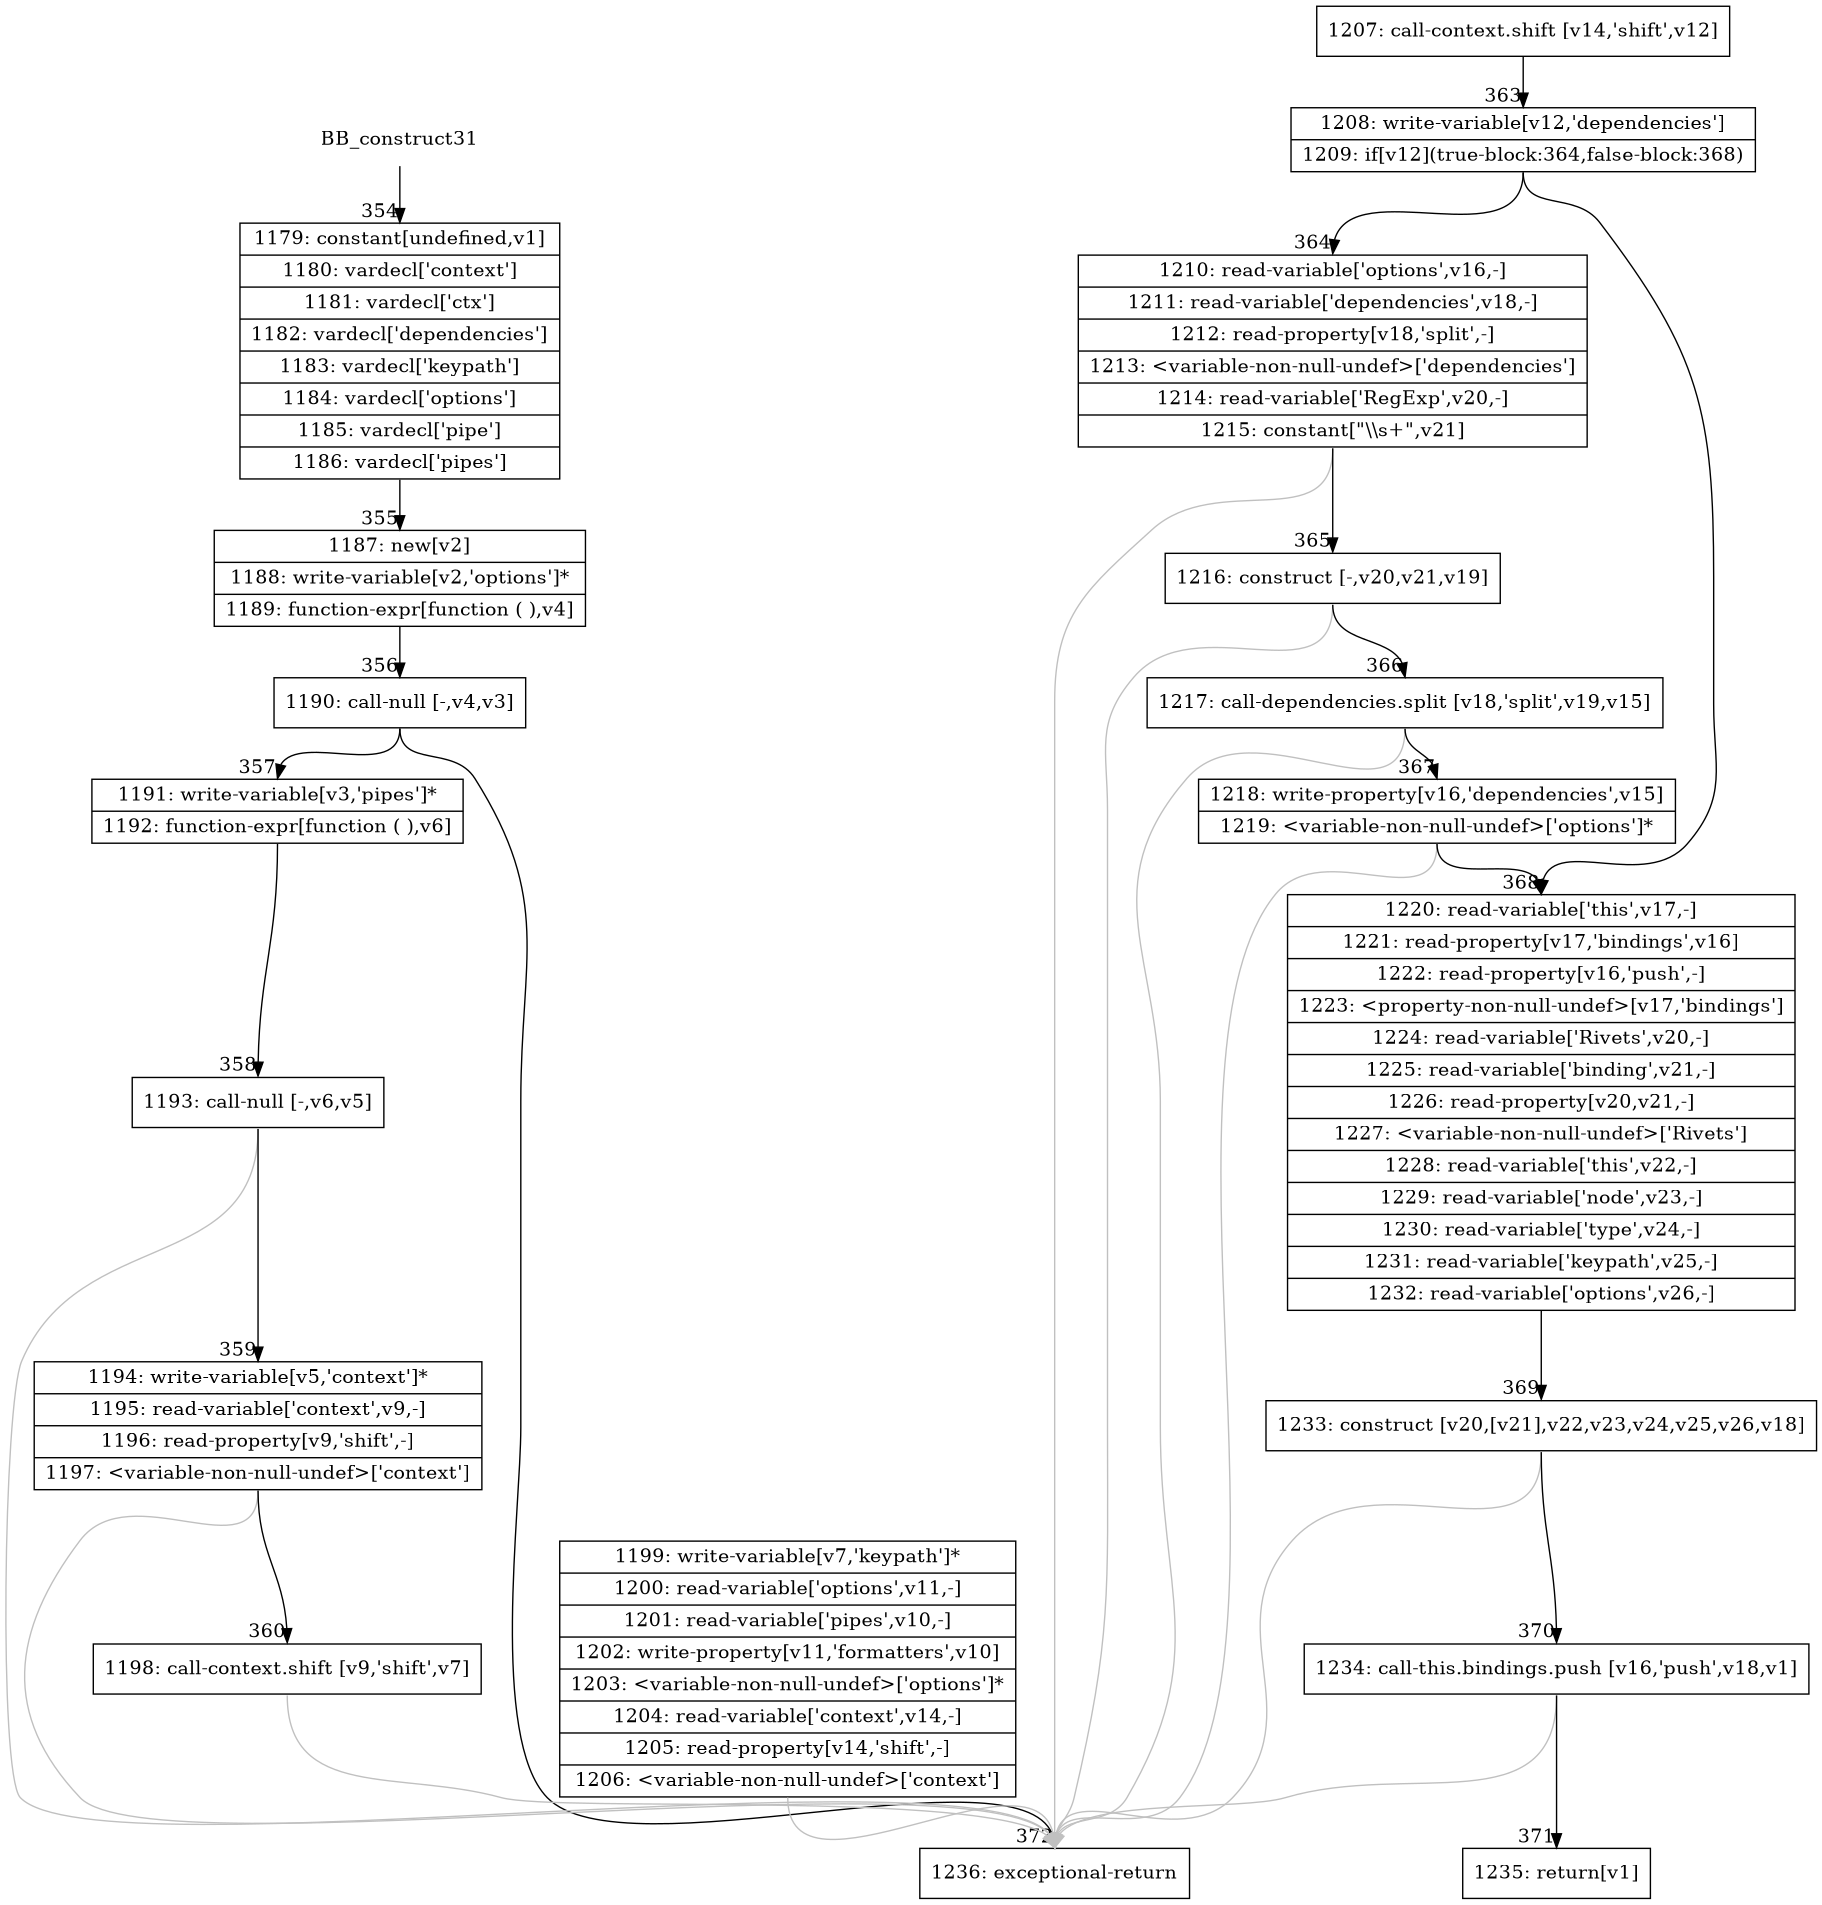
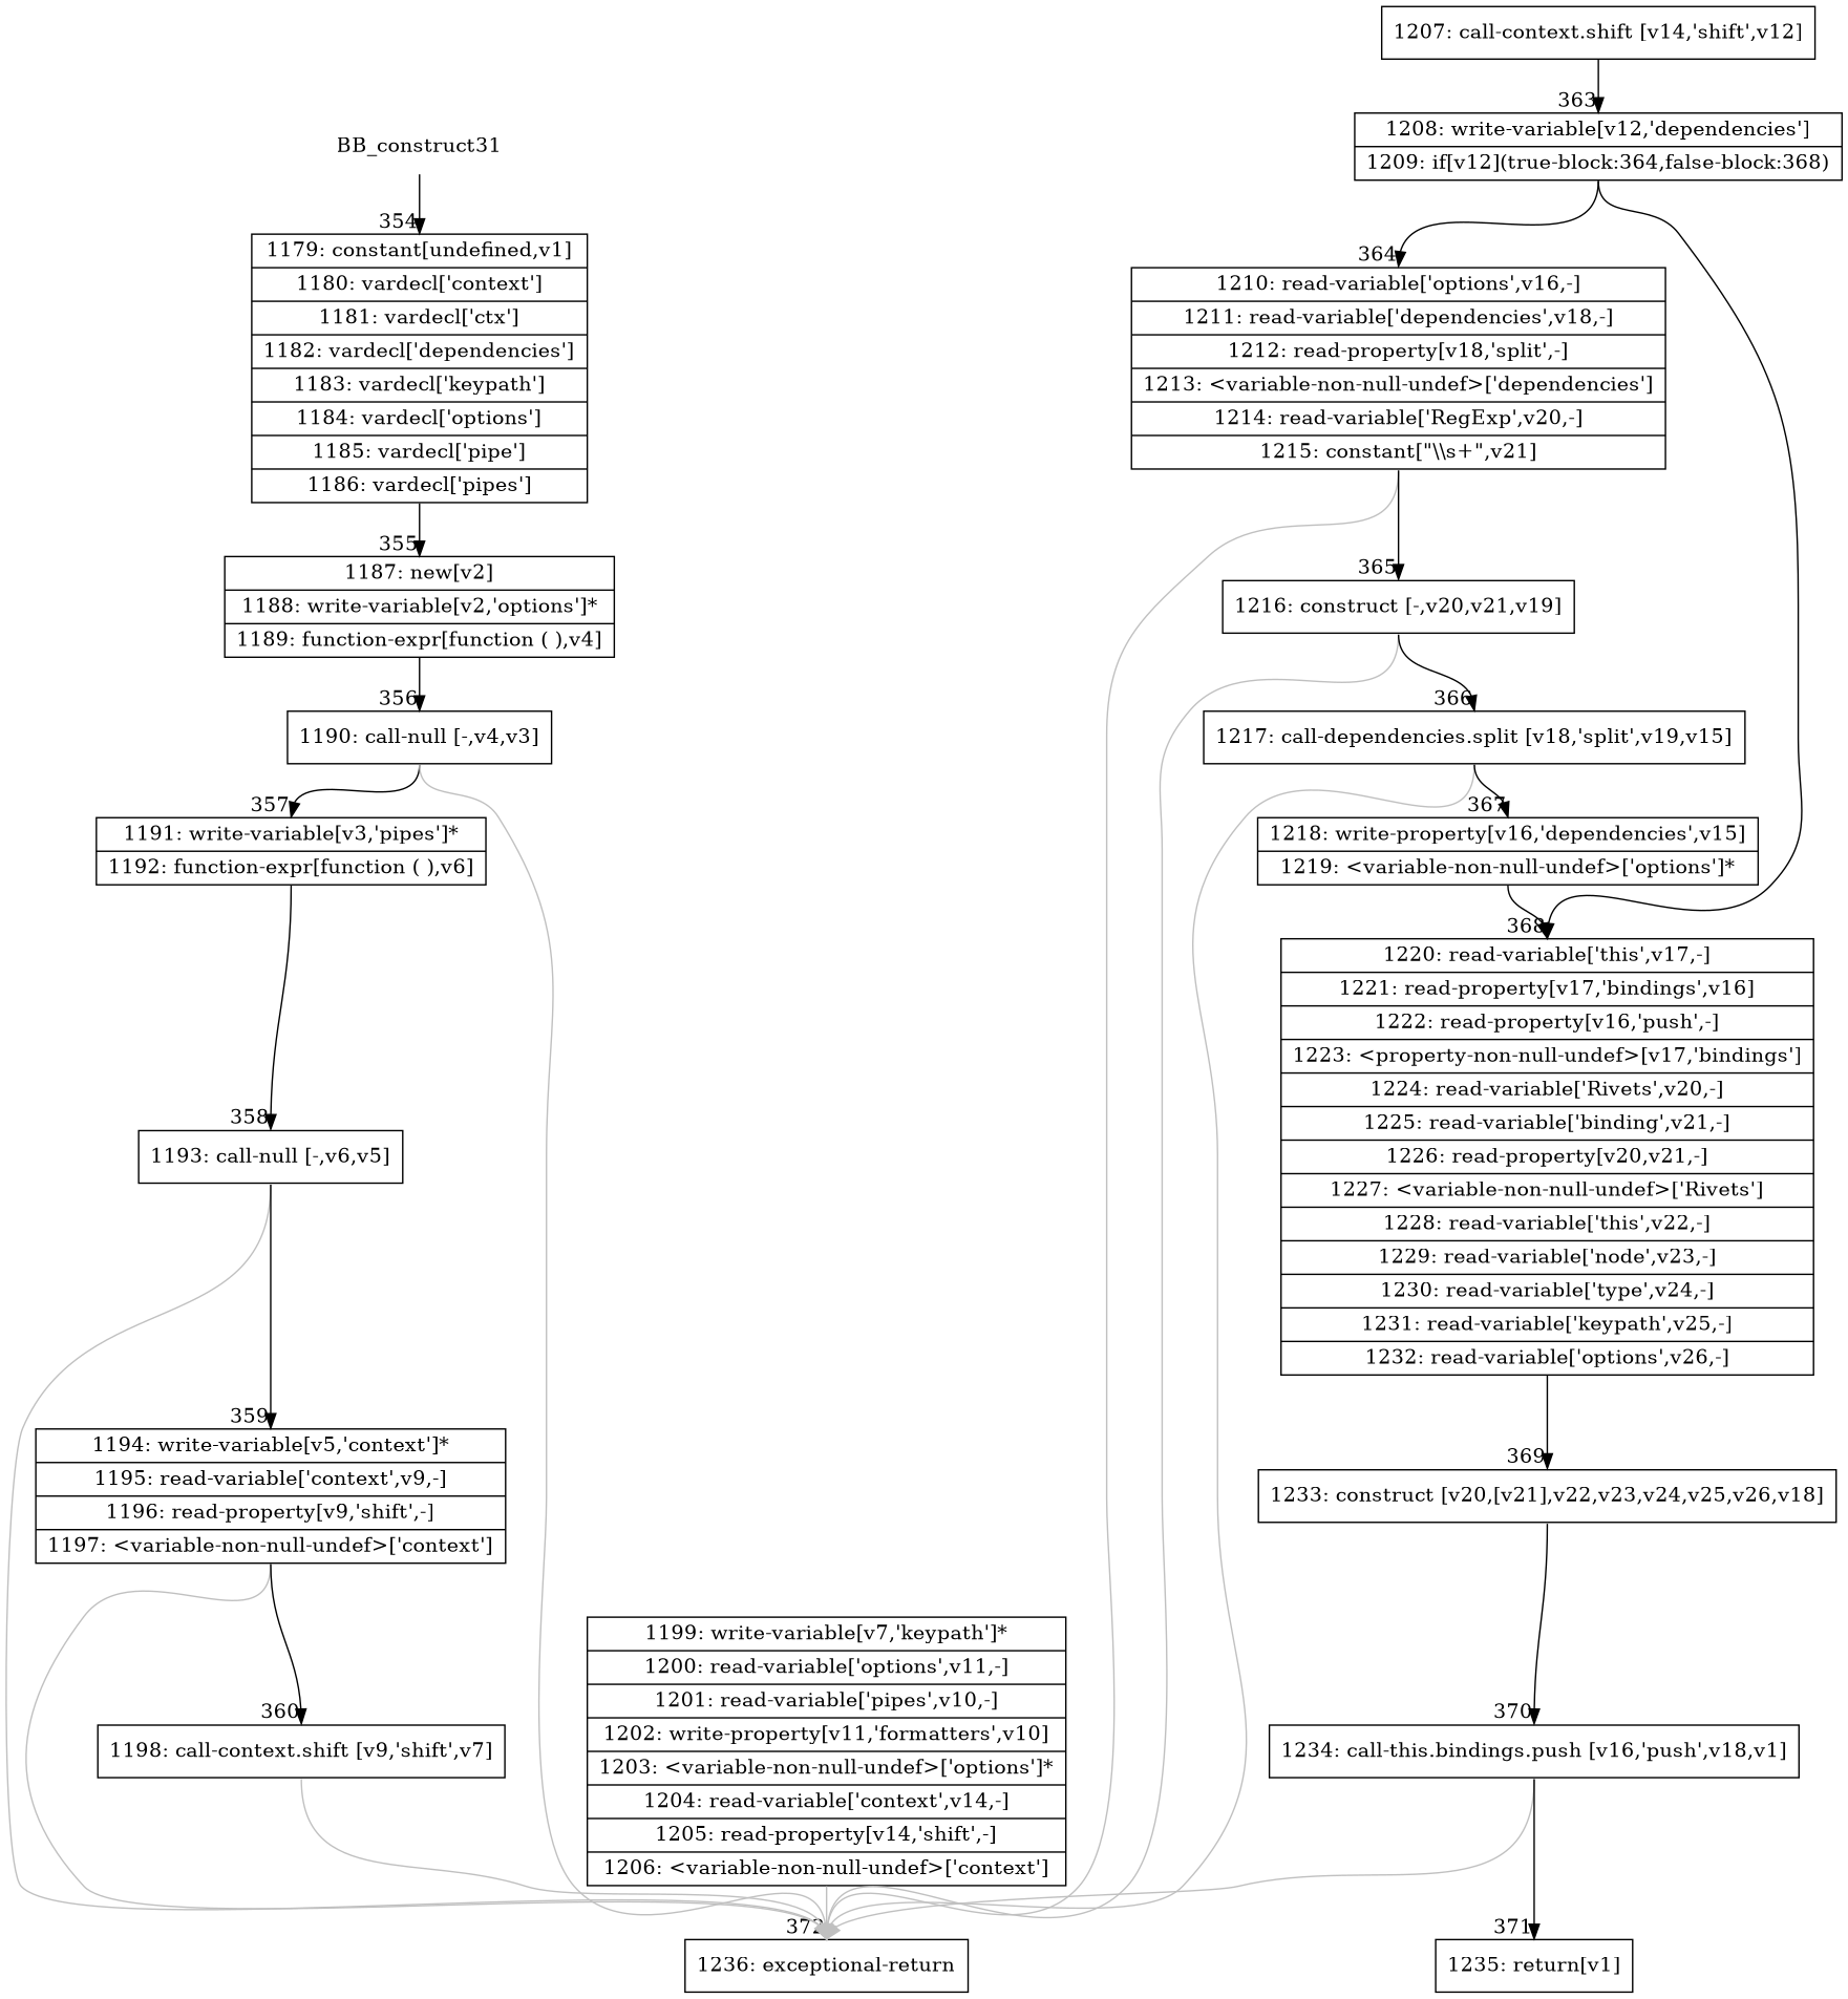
  digraph {
    rankdir=TD
    node [shape=record]
    edge [headport=n tailport=s]
    n1 [label=BB_construct31 shape=none]
    n2 [label="{1179: constant[undefined,v1]|1180: vardecl['context']|1181: vardecl['ctx']|1182: vardecl['dependencies']|1183: vardecl['keypath']|1184: vardecl['options']|1185: vardecl['pipe']|1186: vardecl['pipes']}"]
    n3 [label="{1187: new[v2]|1188: write-variable[v2,'options']*|1189: function-expr[function ( ),v4]}"]
    n4 [label="{1190: call-null [-,v4,v3]}"]
    n5 [label="{1191: write-variable[v3,'pipes']*|1192: function-expr[function ( ),v6]}"]
    n6 [label="{1236: exceptional-return}"]
    n7 [label="{1193: call-null [-,v6,v5]}"]
    n8 [label="{1194: write-variable[v5,'context']*|1195: read-variable['context',v9,-]|1196: read-property[v9,'shift',-]|1197: \<variable-non-null-undef\>['context']}"]
    n9 [label="{1198: call-context.shift [v9,'shift',v7]}"]
    n10 [label="{1199: write-variable[v7,'keypath']*|1200: read-variable['options',v11,-]|1201: read-variable['pipes',v10,-]|1202: write-property[v11,'formatters',v10]|1203: \<variable-non-null-undef\>['options']*|1204: read-variable['context',v14,-]|1205: read-property[v14,'shift',-]|1206: \<variable-non-null-undef\>['context']}"]
    n11 [label="{1207: call-context.shift [v14,'shift',v12]}"]
    n12 [label="{1208: write-variable[v12,'dependencies']|1209: if[v12](true-block:364,false-block:368)}"]
    n13 [label="{1210: read-variable['options',v16,-]|1211: read-variable['dependencies',v18,-]|1212: read-property[v18,'split',-]|1213: \<variable-non-null-undef\>['dependencies']|1214: read-variable['RegExp',v20,-]|1215: constant[\"\\\\s+\",v21]}"]
    n14 [label="{1220: read-variable['this',v17,-]|1221: read-property[v17,'bindings',v16]|1222: read-property[v16,'push',-]|1223: \<property-non-null-undef\>[v17,'bindings']|1224: read-variable['Rivets',v20,-]|1225: read-variable['binding',v21,-]|1226: read-property[v20,v21,-]|1227: \<variable-non-null-undef\>['Rivets']|1228: read-variable['this',v22,-]|1229: read-variable['node',v23,-]|1230: read-variable['type',v24,-]|1231: read-variable['keypath',v25,-]|1232: read-variable['options',v26,-]}"]
    n15 [label="{1216: construct [-,v20,v21,v19]}"]
    n16 [label="{1233: construct [v20,[v21],v22,v23,v24,v25,v26,v18]}"]
    n17 [label="{1217: call-dependencies.split [v18,'split',v19,v15]}"]
    n18 [label="{1234: call-this.bindings.push [v16,'push',v18,v1]}"]
    n19 [label="{1218: write-property[v16,'dependencies',v15]|1219: \<variable-non-null-undef\>['options']*}"]
    n20 [label="{1235: return[v1]}"]
    n1 -> n2 [headlabel="    354"]
    n2 -> n3 [headlabel="      355"]
    n3 -> n4 [headlabel="      356"]
    n4 -> n5 [headlabel="      357"]
-   n4 -> n6 [color=black headlabel="      372"]
+   n4 -> n6 [color=gray headlabel="      372"]
    n5 -> n7 [headlabel="      358"]
    n7 -> n6 [color=gray]
    n7 -> n8 [headlabel="      359"]
    n8 -> n6 [color=gray]
    n8 -> n9 [headlabel="      360"]
    n9 -> n6 [color=gray]
    n10 -> n6 [color=gray]
    n11 -> n12 [headlabel="      363"]
    n12 -> n13 [headlabel="      364"]
    n12 -> n14 [headlabel="      368"]
    n13 -> n6 [color=gray]
    n13 -> n15 [headlabel="      365"]
    n14 -> n16 [headlabel="      369"]
    n15 -> n6 [color=gray]
    n15 -> n17 [headlabel="      366"]
-   n16 -> n6 [color=gray]
    n16 -> n18 [headlabel="      370"]
    n17 -> n6 [color=gray]
    n17 -> n19 [headlabel="      367"]
    n18 -> n6 [color=gray]
    n18 -> n20 [headlabel="      371"]
-   n19 -> n6 [color=gray]
    n19 -> n14
  }
